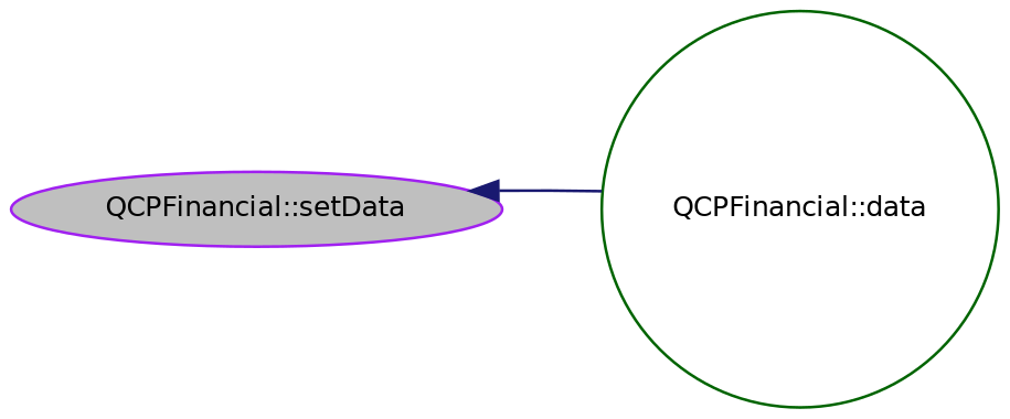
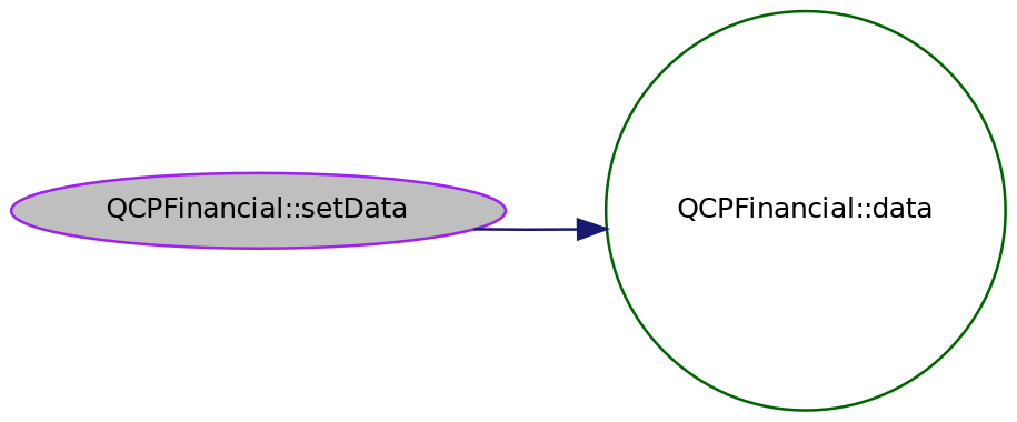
  digraph {
    rankdir=LR
    node [fontname=Helvetica fontsize=10 style=filled]
    n1 [color=purple fillcolor=grey75 fontcolor=black height=0.2 label="QCPFinancial::setData" shape=ellipse width=0.4]
    n2 [color=darkgreen fillcolor=white height=0.2 label="QCPFinancial::data" shape=circle width=0.4]
-   n2 -> n1 [color=midnightblue fontname=Helvetica fontsize=10 labelfontname=Helvetica labelfontsize=10 style=solid]
+   n1 -> n2 [color=midnightblue fontname=Helvetica fontsize=10 labelfontname=Helvetica labelfontsize=10 style=solid]
  }
